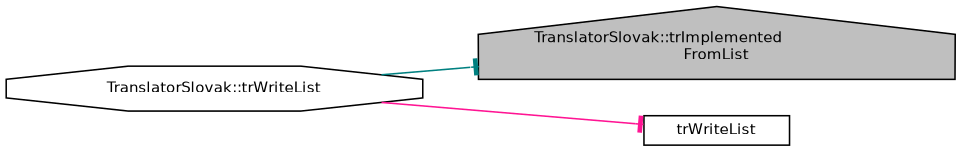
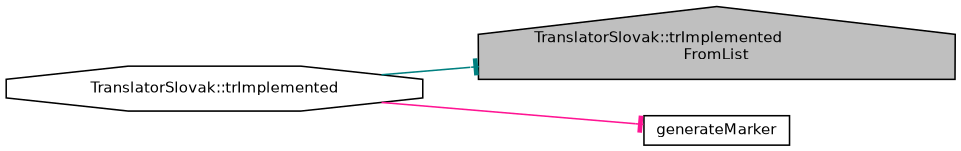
  digraph {
    rankdir=LR
    node [color=black fillcolor=white fontname=Helvetica fontsize=10 style=filled]
    edge [arrowhead=tee fontname=Helvetica fontsize=10 labelfontname=Helvetica labelfontsize=10 style=solid]
    n1 [fillcolor=grey75 fontcolor=black height=0.2 label="TranslatorSlovak::trImplemented\lFromList" shape=house width=0.4]
-   n2 [height=0.2 label="TranslatorSlovak::trWriteList" shape=octagon width=0.4]
-   n3 [height=0.2 label=trWriteList shape=box width=0.4]
+   n2 [height=0.2 label="TranslatorSlovak::trImplemented" shape=octagon width=0.4]
+   n3 [height=0.2 label=generateMarker shape=box width=0.4]
    n2 -> n1 [color=teal]
    n2 -> n3 [color=deeppink]
  }
